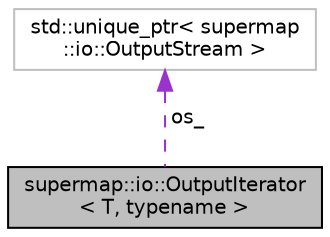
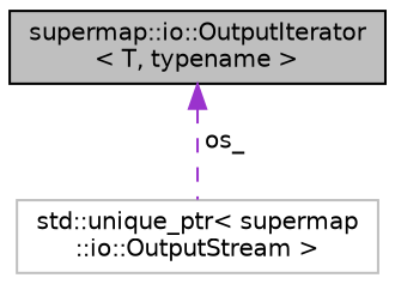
  digraph {
    node [fontname=Helvetica fontsize=10 shape=record style=filled]
    n1 [color=black fillcolor=grey75 fontcolor=black height=0.2 label="supermap::io::OutputIterator\l\< T, typename \>" width=0.4]
    n2 [color=grey75 fillcolor=white height=0.2 label="std::unique_ptr\< supermap\l::io::OutputStream \>" width=0.4]
-   n2 -> n1 [color=darkorchid3 dir=back fontname=Helvetica fontsize=10 label=" os_" labelfontname=Helvetica labelfontsize=10 style=dashed]
+   n1 -> n2 [color=darkorchid3 dir=back fontname=Helvetica fontsize=10 label=" os_" labelfontname=Helvetica labelfontsize=10 style=dashed]
  }
